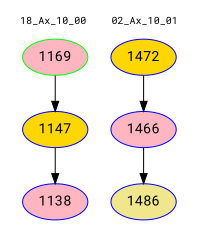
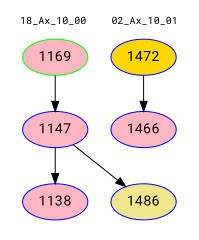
  digraph {
    fontname="Roboto Mono"
    node [color=blue fillcolor=lightpink fontname="Roboto Mono" style=filled]
    edge [color=black fontname="Roboto Mono"]
    n1 [color=green label=1169]
-   n2 [fillcolor=gold label=1147]
+   n2 [label=1147]
    n3 [label=1138]
    n4 [fillcolor=gold label=1472]
    n5 [label=1466]
    n6 [fillcolor=khaki label=1486]
    subgraph cluster_1 {
      color=white
      fontsize=10
      label="18_Ax_10_00"
      n1
      n2
      n3
    }
    subgraph cluster_2 {
      color=white
      fontsize=10
      label="02_Ax_10_01"
      n4
      n5
      n6
    }
    n1 -> n2
    n2 -> n3
    n4 -> n5
-   n5 -> n6
+   n2 -> n6
  }
